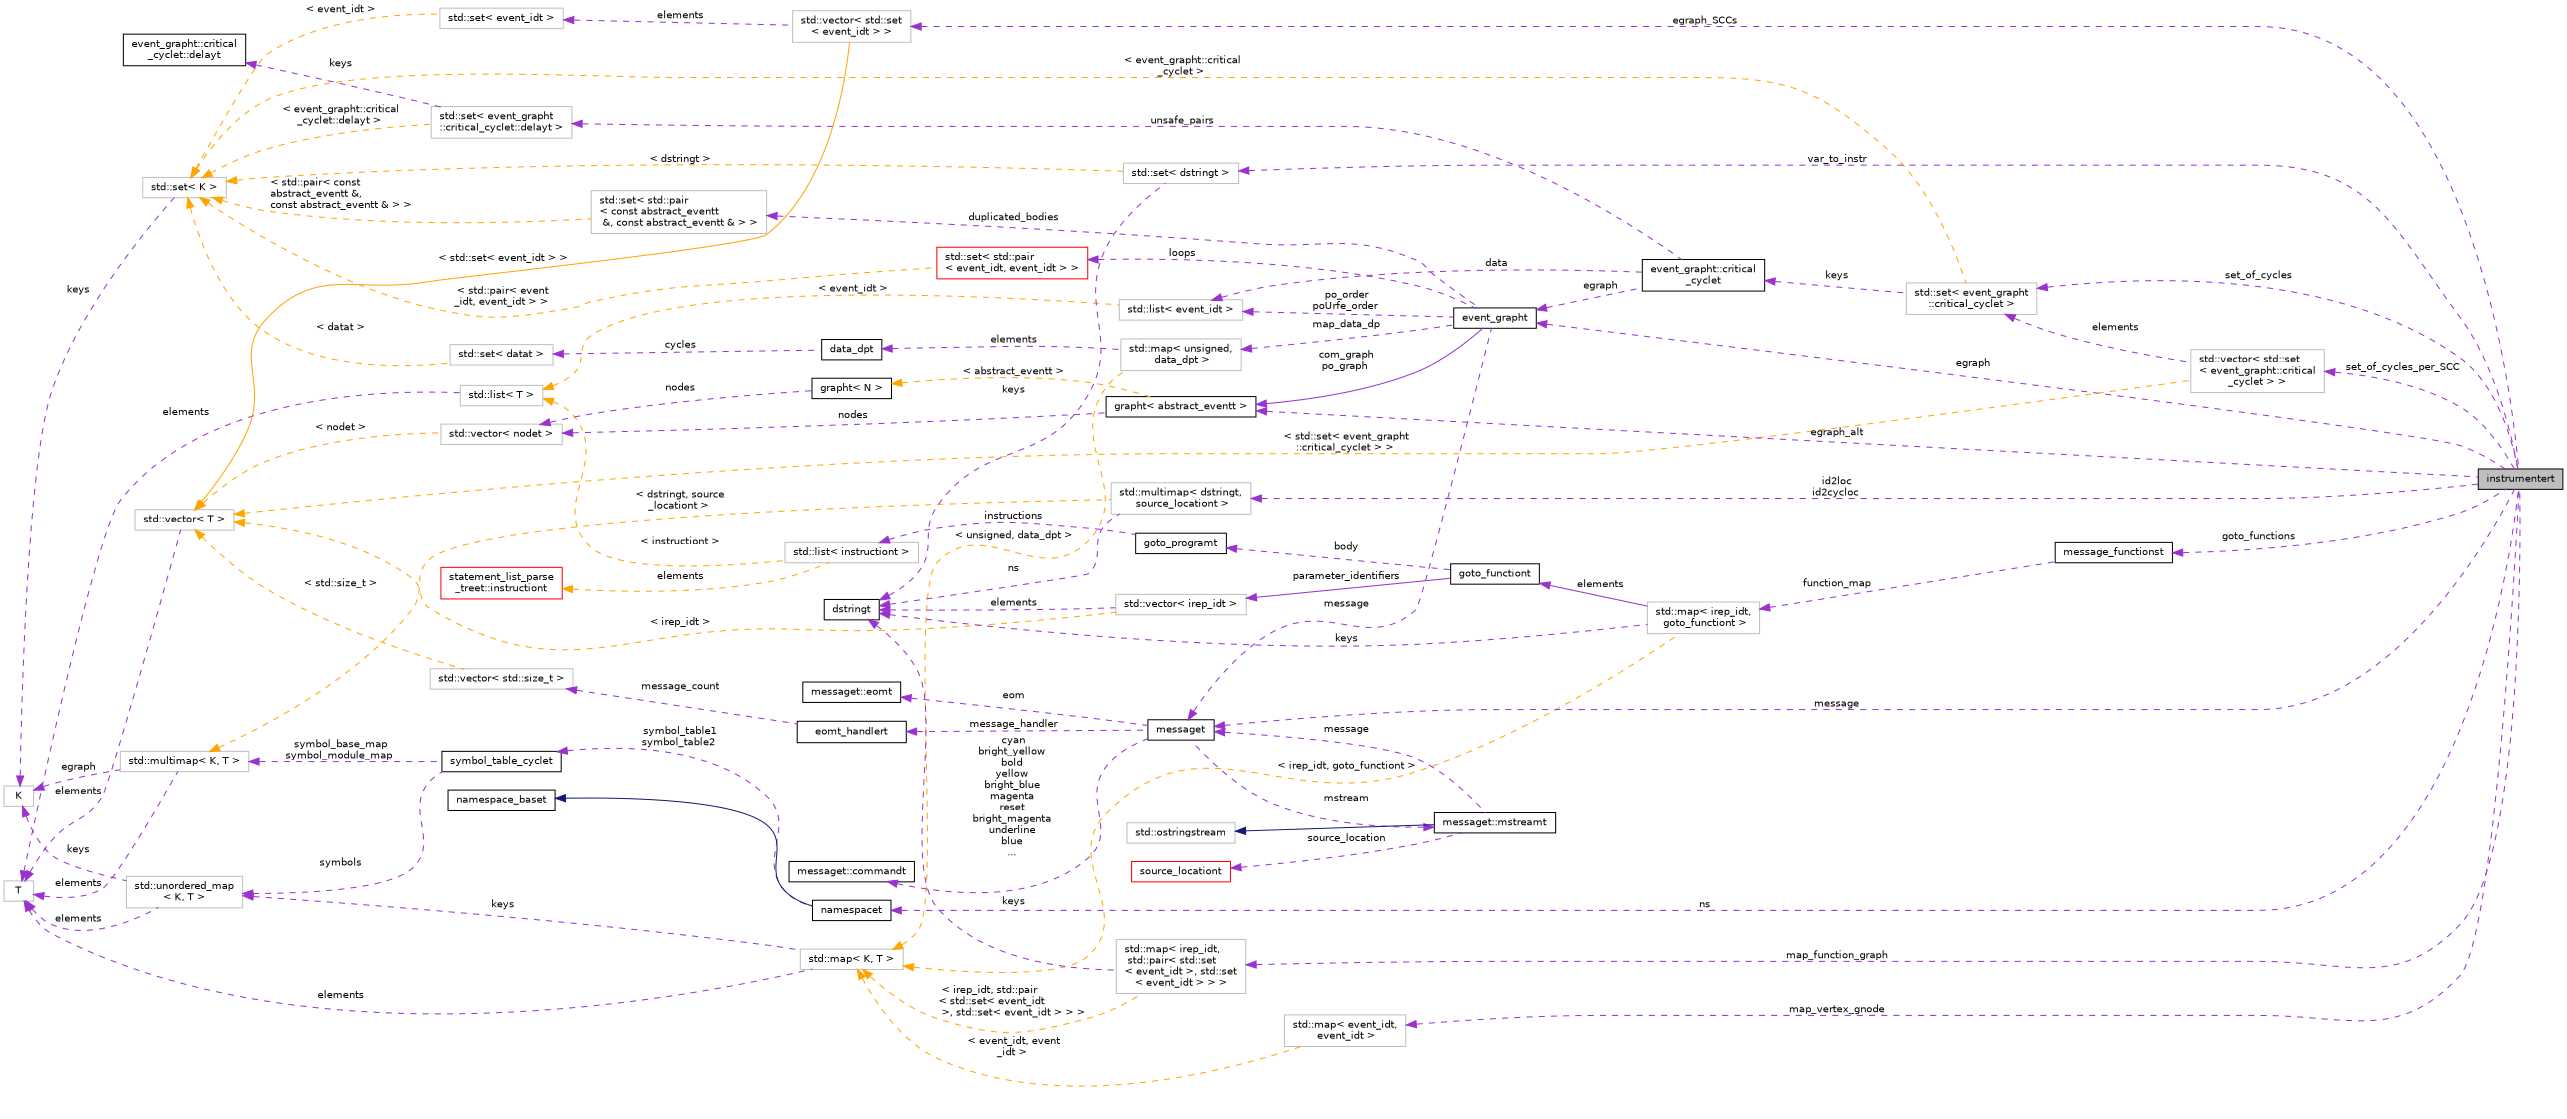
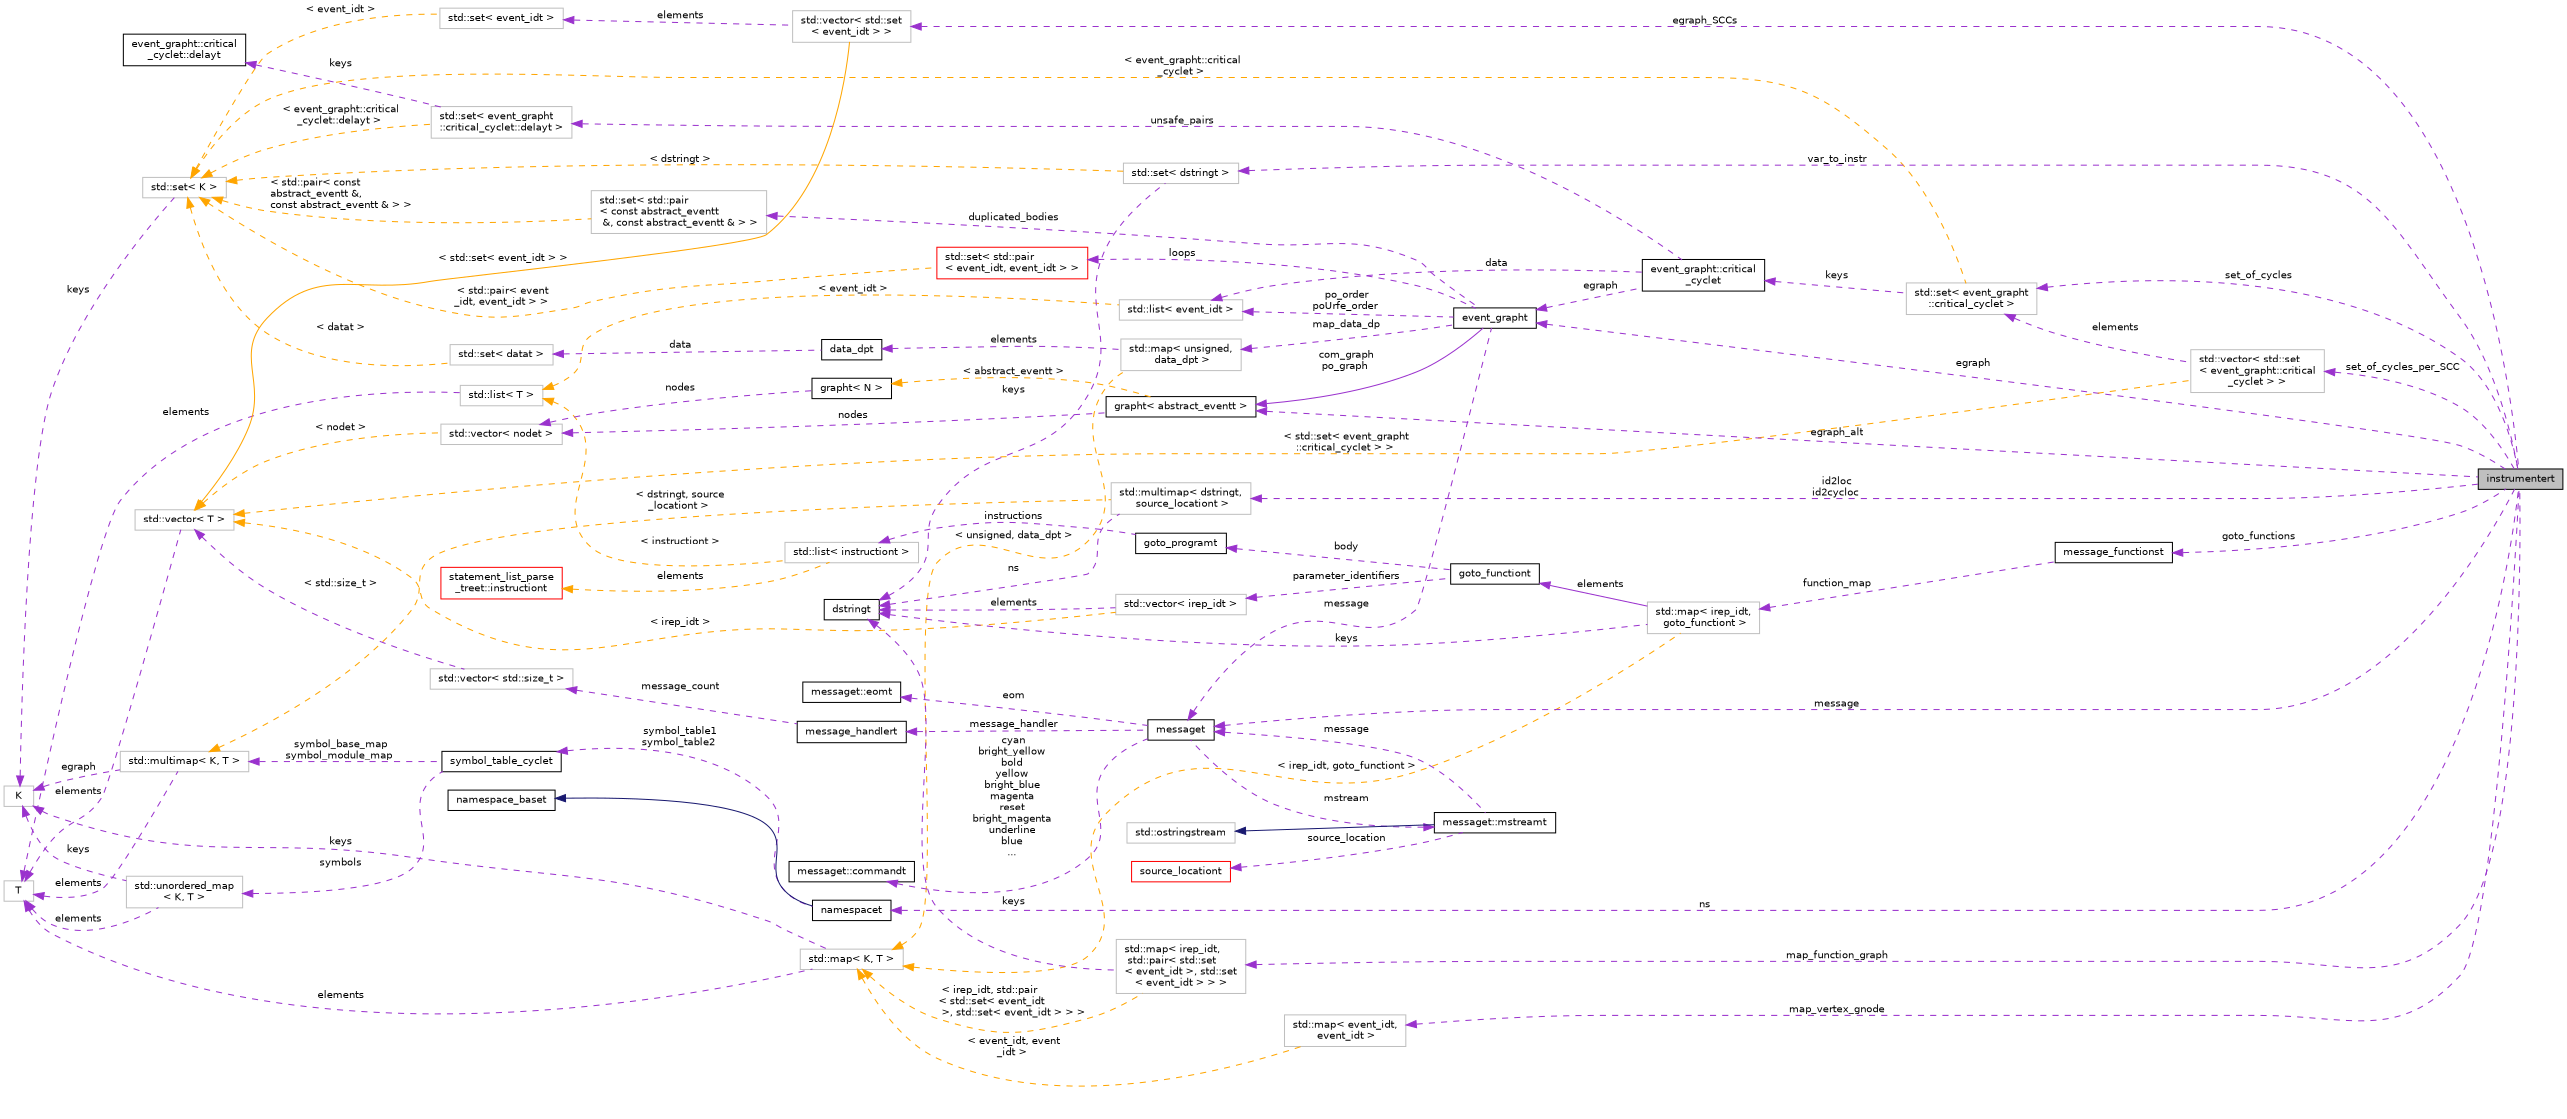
  digraph {
    fontname="DejaVu Sans"
    rankdir=LR
    node [color=grey75 fontname="DejaVu Sans" fontsize=10 shape=record]
    edge [color=darkorchid3 dir=back fontname="DejaVu Sans" fontsize=10 labelfontname=Helvetica labelfontsize=10 style=dashed]
    n1 [color=black fillcolor=grey75 fontcolor=black height=0.2 label=instrumentert style=filled width=0.4]
    n2 [height=0.2 label="std::set\< event_grapht\l::critical_cyclet \>" width=0.4]
    n3 [height=0.2 label="std::vector\< std::set\l\< event_grapht::critical\l_cyclet \> \>" width=0.4]
    n4 [color=black height=0.2 label="event_grapht::critical\l_cyclet" width=0.4]
    n5 [color=black height=0.2 label=event_grapht width=0.4]
    n6 [height=0.2 label="std::map\< unsigned,\l data_dpt \>" width=0.4]
    n7 [color=black height=0.2 label=data_dpt width=0.4]
    n8 [height=0.2 label="std::set\< datat \>" width=0.4]
    n9 [height=0.2 label="std::set\< K \>" width=0.4]
    n10 [height=0.2 label="std::set\< std::pair\l\< const abstract_eventt\l &, const abstract_eventt & \> \>" width=0.4]
    n11 [color=red height=0.2 label="std::set\< std::pair\l\< event_idt, event_idt \> \>" width=0.4]
    n12 [height=0.2 label="std::set\< event_grapht\l::critical_cyclet::delayt \>" width=0.4]
    n13 [height=0.2 label="std::set\< dstringt \>" width=0.4]
    n14 [height=0.2 label="std::set\< event_idt \>" width=0.4]
    n15 [height=0.2 label="std::vector\< std::set\l\< event_idt \> \>" width=0.4]
    n16 [height=0.2 label=K width=0.4]
    n17 [height=0.2 label="std::map\< K, T \>" width=0.4]
    n18 [height=0.2 label="std::multimap\< K, T \>" width=0.4]
    n19 [height=0.2 label="std::unordered_map\l\< K, T \>" width=0.4]
    n20 [height=0.2 label="std::map\< irep_idt,\l std::pair\< std::set\l\< event_idt \>, std::set\l\< event_idt \> \> \>" width=0.4]
    n21 [height=0.2 label="std::map\< event_idt,\l event_idt \>" width=0.4]
    n22 [height=0.2 label="std::map\< irep_idt,\l goto_functiont \>" width=0.4]
    n23 [height=0.2 label="std::multimap\< dstringt,\l source_locationt \>" width=0.4]
    n24 [color=black height=0.2 label=symbol_table_cyclet width=0.4]
    n25 [color=black height=0.2 label=message_functionst width=0.4]
    n26 [height=0.2 label=T width=0.4]
    n27 [height=0.2 label="std::vector\< T \>" width=0.4]
    n28 [height=0.2 label="std::list\< T \>" width=0.4]
    n29 [height=0.2 label="std::vector\< std::size_t \>" width=0.4]
    n30 [height=0.2 label="std::vector\< nodet \>" width=0.4]
    n31 [height=0.2 label="std::vector\< irep_idt \>" width=0.4]
    n32 [height=0.2 label="std::list\< event_idt \>" width=0.4]
    n33 [height=0.2 label="std::list\< instructiont \>" width=0.4]
    n34 [color=black height=0.2 label=messaget width=0.4]
    n35 [color=black height=0.2 label="messaget::mstreamt" width=0.4]
-   n36 [color=black height=0.2 label=eomt_handlert width=0.4]
+   n36 [color=black height=0.2 label=message_handlert width=0.4]
    n37 [color=black height=0.2 label="grapht\< abstract_eventt \>" width=0.4]
    n38 [color=black height=0.2 label="grapht\< N \>" width=0.4]
    n39 [color=black height=0.2 label=goto_functiont width=0.4]
    n40 [color=black height=0.2 label="messaget::commandt" width=0.4]
    n41 [height=0.2 label="std::ostringstream" width=0.4]
    n42 [color=red height=0.2 label=source_locationt width=0.4]
    n43 [color=black height=0.2 label="messaget::eomt" width=0.4]
    n44 [color=black height=0.2 label=goto_programt width=0.4]
    n45 [color=black height=0.2 label="event_grapht::critical\l_cyclet::delayt" width=0.4]
    n46 [color=black height=0.2 label=dstringt width=0.4]
    n47 [color=black height=0.2 label=namespacet width=0.4]
    n48 [color=black height=0.2 label=namespace_baset width=0.4]
    n49 [color=red height=0.2 label="statement_list_parse\l_treet::instructiont" width=0.4]
    n2 -> n1 [label=" set_of_cycles"]
    n2 -> n3 [label=" elements"]
    n3 -> n1 [label=" set_of_cycles_per_SCC"]
    n4 -> n2 [label=" keys"]
    n5 -> n1 [label=" egraph"]
    n5 -> n4 [label=" egraph"]
    n6 -> n5 [label=" map_data_dp"]
    n7 -> n6 [label=" elements"]
-   n8 -> n7 [label=" cycles"]
+   n8 -> n7 [label=" data"]
    n9 -> n2 [color=orange label=" \< event_grapht::critical\l_cyclet \>"]
    n9 -> n8 [color=orange label=" \< datat \>"]
    n9 -> n10 [color=orange label=" \< std::pair\< const\l abstract_eventt &,\l const abstract_eventt & \> \>"]
    n9 -> n11 [color=orange label=" \< std::pair\< event\l_idt, event_idt \> \>"]
    n9 -> n12 [color=orange label=" \< event_grapht::critical\l_cyclet::delayt \>"]
    n9 -> n13 [color=orange label=" \< dstringt \>"]
    n9 -> n14 [color=orange label=" \< event_idt \>"]
    n10 -> n5 [label=" duplicated_bodies"]
    n11 -> n5 [label=" loops"]
    n12 -> n4 [label=" unsafe_pairs"]
    n13 -> n1 [label=" var_to_instr"]
    n14 -> n15 [label=" elements"]
    n15 -> n1 [label=" egraph_SCCs"]
    n16 -> n9 [label=" keys"]
-   n19 -> n17 [label=" keys"]
+   n16 -> n17 [label=" keys"]
    n16 -> n18 [label=" egraph"]
    n16 -> n19 [label=" keys"]
    n17 -> n6 [color=orange label=" \< unsigned, data_dpt \>"]
    n17 -> n20 [color=orange label=" \< irep_idt, std::pair\l\< std::set\< event_idt\l \>, std::set\< event_idt \> \> \>"]
    n17 -> n21 [color=orange label=" \< event_idt, event\l_idt \>"]
    n17 -> n22 [color=orange label=" \< irep_idt, goto_functiont \>"]
    n18 -> n23 [color=orange label=" \< dstringt, source\l_locationt \>"]
    n18 -> n24 [label=" symbol_base_map\nsymbol_module_map"]
    n19 -> n24 [label=" symbols"]
    n20 -> n1 [label=" map_function_graph"]
    n21 -> n1 [label=" map_vertex_gnode"]
    n22 -> n25 [label=" function_map"]
    n23 -> n1 [label=" id2loc\nid2cycloc"]
    n24 -> n47 [label=" symbol_table1\nsymbol_table2"]
    n25 -> n1 [label=" goto_functions"]
    n26 -> n17 [label=" elements"]
    n26 -> n18 [label=" elements"]
    n26 -> n19 [label=" elements"]
    n26 -> n27 [label=" elements"]
    n26 -> n28 [label=" elements"]
    n27 -> n3 [color=orange label=" \< std::set\< event_grapht\l::critical_cyclet \> \>"]
    n27 -> n15 [color=orange label=" \< std::set\< event_idt \> \>" style=solid]
-   n27 -> n29 [color=orange label=" \< std::size_t \>"]
+   n27 -> n29 [label=" \< std::size_t \>"]
    n27 -> n30 [color=orange label=" \< nodet \>"]
    n27 -> n31 [color=orange label=" \< irep_idt \>"]
    n28 -> n32 [color=orange label=" \< event_idt \>"]
    n28 -> n33 [color=orange label=" \< instructiont \>"]
    n29 -> n36 [label=" message_count"]
    n30 -> n37 [label=" nodes"]
    n30 -> n38 [label=" nodes"]
-   n31 -> n39 [label=" parameter_identifiers" style=solid]
+   n31 -> n39 [label=" parameter_identifiers"]
    n32 -> n4 [label=" data"]
    n32 -> n5 [label=" po_order\npoUrfe_order"]
    n33 -> n44 [label=" instructions"]
    n34 -> n1 [label=" message"]
    n34 -> n5 [label=" message"]
    n34 -> n35 [label=" message"]
    n35 -> n34 [label=" mstream"]
    n36 -> n34 [label=" message_handler"]
    n37 -> n1 [label=" egraph_alt"]
    n37 -> n5 [label=" com_graph\npo_graph" style=solid]
    n38 -> n37 [color=orange label=" \< abstract_eventt \>"]
    n39 -> n22 [label=" elements" style=solid]
    n40 -> n34 [label=" cyan\nbright_yellow\nbold\nyellow\nbright_blue\nmagenta\nreset\nbright_magenta\nunderline\nblue\n..."]
    n41 -> n35 [color=midnightblue style=solid]
    n42 -> n35 [label=" source_location"]
    n43 -> n34 [label=" eom"]
    n44 -> n39 [label=" body"]
    n45 -> n12 [label=" keys"]
    n46 -> n13 [label=" keys"]
    n46 -> n20 [label=" keys"]
    n46 -> n22 [label=" keys"]
    n46 -> n23 [label=" ns"]
    n46 -> n31 [label=" elements"]
    n47 -> n1 [label=" ns"]
    n48 -> n47 [color=midnightblue style=solid]
    n49 -> n33 [color=orange label=" elements"]
  }
